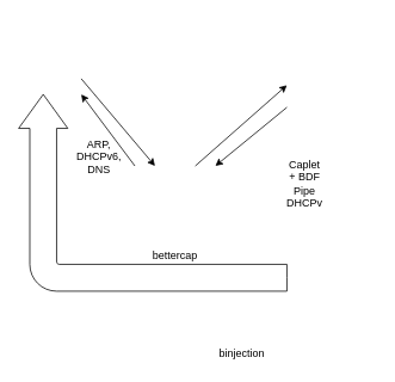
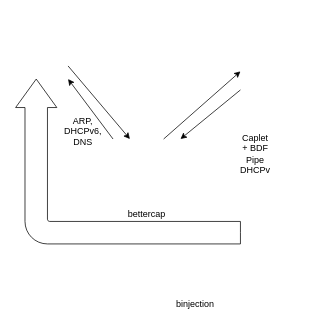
  <mxCell id="0" />
  <mxCell id="1" parent="0" />
  <mxCell id="2" value="" style="shape=image;html=1;verticalAlign=top;verticalLabelPosition=bottom;labelBackgroundColor=#ffffff;imageAspect=0;aspect=fixed;image=https://cdn1.iconfinder.com/data/icons/logotypes/32/chrome-128.png" vertex="1" parent="1"><mxGeometry x="20" y="35" width="70" height="70" as="geometry" /></mxCell>
  <mxCell id="3" value="" style="shape=image;html=1;verticalAlign=top;verticalLabelPosition=bottom;labelBackgroundColor=#ffffff;imageAspect=0;aspect=fixed;image=https://cdn1.iconfinder.com/data/icons/DarkGlass_Reworked/128x128/mimetypes/tgz.png" vertex="1" parent="1"><mxGeometry x="320" y="20.5" width="99" height="99" as="geometry" /></mxCell>
  <mxCell id="4" value="" style="endArrow=classic;html=1;exitX=1;exitY=0.75;exitDx=0;exitDy=0;entryX=0.25;entryY=0;entryDx=0;entryDy=0;" edge="1" parent="1" source="2" target="5"><mxGeometry width="50" height="50" relative="1" as="geometry"><mxPoint x="90" y="85" as="sourcePoint" /><mxPoint x="140" y="35" as="targetPoint" /></mxGeometry></mxCell>
  <mxCell id="5" value="" style="shape=image;html=1;verticalAlign=top;verticalLabelPosition=bottom;labelBackgroundColor=#ffffff;imageAspect=0;aspect=fixed;image=https://cdn3.iconfinder.com/data/icons/user-icons/48/Thief_48.png" vertex="1" parent="1"><mxGeometry x="150" y="185" width="90" height="90" as="geometry" /></mxCell>
  <mxCell id="6" value="" style="endArrow=classic;html=1;entryX=1;entryY=1;entryDx=0;entryDy=0;exitX=0;exitY=0;exitDx=0;exitDy=0;" edge="1" parent="1" source="5" target="2"><mxGeometry width="50" height="50" relative="1" as="geometry"><mxPoint x="80" y="175" as="sourcePoint" /><mxPoint x="130" y="125" as="targetPoint" /></mxGeometry></mxCell>
  <mxCell id="7" value="ARP, DHCPv6, DNS" style="text;html=1;strokeColor=none;fillColor=none;align=center;verticalAlign=middle;whiteSpace=wrap;rounded=0;" vertex="1" parent="1"><mxGeometry x="90" y="165" width="40" height="20" as="geometry" /></mxCell>
  <mxCell id="8" value="bettercap" style="text;html=1;strokeColor=none;fillColor=none;align=center;verticalAlign=middle;whiteSpace=wrap;rounded=0;" vertex="1" parent="1"><mxGeometry x="175" y="275" width="40" height="20" as="geometry" /></mxCell>
  <mxCell id="9" value="" style="endArrow=classic;html=1;entryX=0;entryY=0.75;entryDx=0;entryDy=0;exitX=0.75;exitY=0;exitDx=0;exitDy=0;" edge="1" parent="1" source="5" target="3"><mxGeometry width="50" height="50" relative="1" as="geometry"><mxPoint x="250" y="175" as="sourcePoint" /><mxPoint x="300" y="125" as="targetPoint" /></mxGeometry></mxCell>
  <mxCell id="10" value="" style="endArrow=classic;html=1;entryX=1;entryY=0;entryDx=0;entryDy=0;exitX=0;exitY=1;exitDx=0;exitDy=0;" edge="1" parent="1" source="3" target="5"><mxGeometry width="50" height="50" relative="1" as="geometry"><mxPoint x="300" y="195" as="sourcePoint" /><mxPoint x="350" y="145" as="targetPoint" /></mxGeometry></mxCell>
  <mxCell id="11" value="" style="shape=image;html=1;verticalAlign=top;verticalLabelPosition=bottom;labelBackgroundColor=#ffffff;imageAspect=0;aspect=fixed;image=https://cdn0.iconfinder.com/data/icons/construction-2-21/512/construction-industry-building-41-128.png" vertex="1" parent="1"><mxGeometry x="230" y="185" width="100" height="100" as="geometry" /></mxCell>
  <mxCell id="12" value="Caplet + BDF Pipe DHCPv" style="text;html=1;strokeColor=none;fillColor=none;align=center;verticalAlign=middle;whiteSpace=wrap;rounded=0;" vertex="1" parent="1"><mxGeometry x="320" y="195" width="40" height="20" as="geometry" /></mxCell>
- <mxCell id="13" value="binjection" style="text;html=1;strokeColor=none;fillColor=none;align=center;verticalAlign=middle;whiteSpace=wrap;rounded=0;" vertex="1" parent="1"><mxGeometry x="250" y="385" width="40" height="20" as="geometry" /></mxCell>
+ <mxCell id="13" value="binjection" style="text;html=1;strokeColor=none;fillColor=none;align=center;verticalAlign=middle;whiteSpace=wrap;rounded=0;" vertex="1" parent="1"><mxGeometry x="240" y="395" width="40" height="20" as="geometry" /></mxCell>
  <mxCell id="14" value="" style="html=1;shadow=0;dashed=0;align=center;verticalAlign=middle;shape=mxgraph.arrows2.bendArrow;dy=15;dx=38;notch=0;arrowHead=55;rounded=1;direction=north;" vertex="1" parent="1"><mxGeometry x="20" y="105" width="300" height="220" as="geometry" /></mxCell>
  <mxCell id="15" value="" style="shape=image;html=1;verticalAlign=top;verticalLabelPosition=bottom;labelBackgroundColor=#ffffff;imageAspect=0;aspect=fixed;image=https://cdn3.iconfinder.com/data/icons/clinical-3/96/injection-128.png" vertex="1" parent="1"><mxGeometry x="245" y="315" width="70" height="70" as="geometry" /></mxCell>
